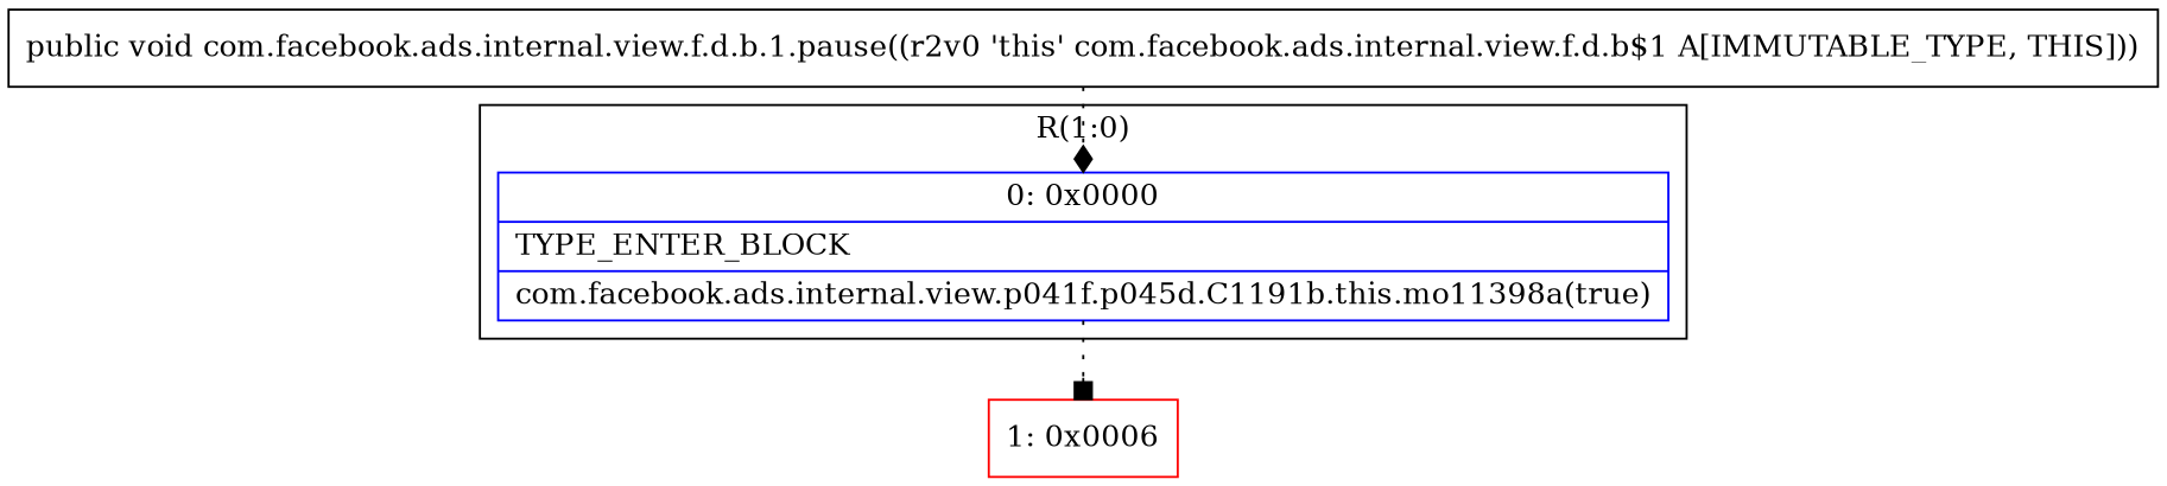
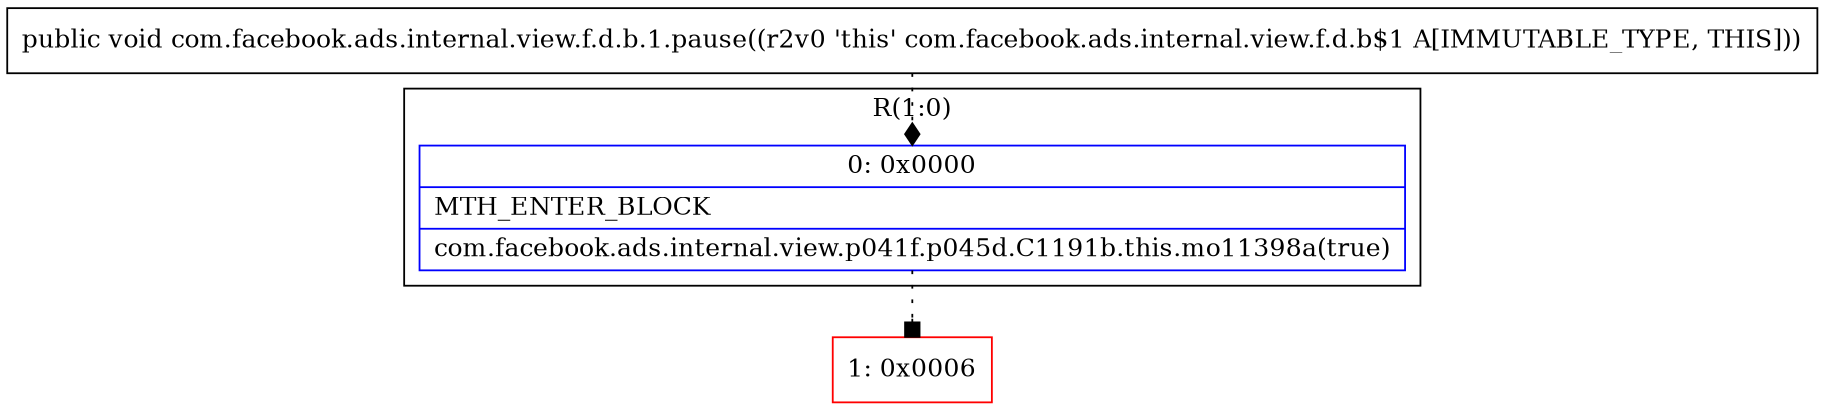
  digraph {
    node [shape=record]
    edge [style=dotted]
-   n1 [color=blue label="{0\:\ 0x0000|TYPE_ENTER_BLOCK\l|com.facebook.ads.internal.view.p041f.p045d.C1191b.this.mo11398a(true)\l}"]
+   n1 [color=blue label="{0\:\ 0x0000|MTH_ENTER_BLOCK\l|com.facebook.ads.internal.view.p041f.p045d.C1191b.this.mo11398a(true)\l}"]
    n2 [color=red label="{1\:\ 0x0006}"]
    n3 [label="{public void com.facebook.ads.internal.view.f.d.b.1.pause((r2v0 'this' com.facebook.ads.internal.view.f.d.b$1 A[IMMUTABLE_TYPE, THIS])) }"]
    subgraph cluster_1 {
      label="R(1:0)"
      n1
    }
    n1 -> n2 [arrowhead=box]
    n3 -> n1 [arrowhead=diamond]
  }
